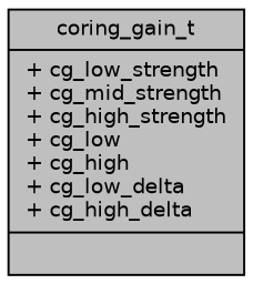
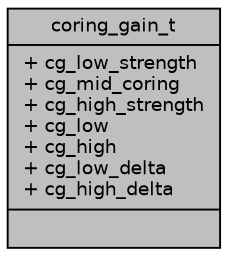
  digraph {
-   n1 [color=black fillcolor=grey75 fontcolor=black fontname=Helvetica fontsize=10 height=0.2 label="{coring_gain_t\n|+ cg_low_strength\l+ cg_mid_strength\l+ cg_high_strength\l+ cg_low\l+ cg_high\l+ cg_low_delta\l+ cg_high_delta\l|}" shape=record style=filled width=0.4]
+   n1 [color=black fillcolor=grey75 fontcolor=black fontname=Helvetica fontsize=10 height=0.2 label="{coring_gain_t\n|+ cg_low_strength\l+ cg_mid_coring\l+ cg_high_strength\l+ cg_low\l+ cg_high\l+ cg_low_delta\l+ cg_high_delta\l|}" shape=record style=filled width=0.4]
  }
